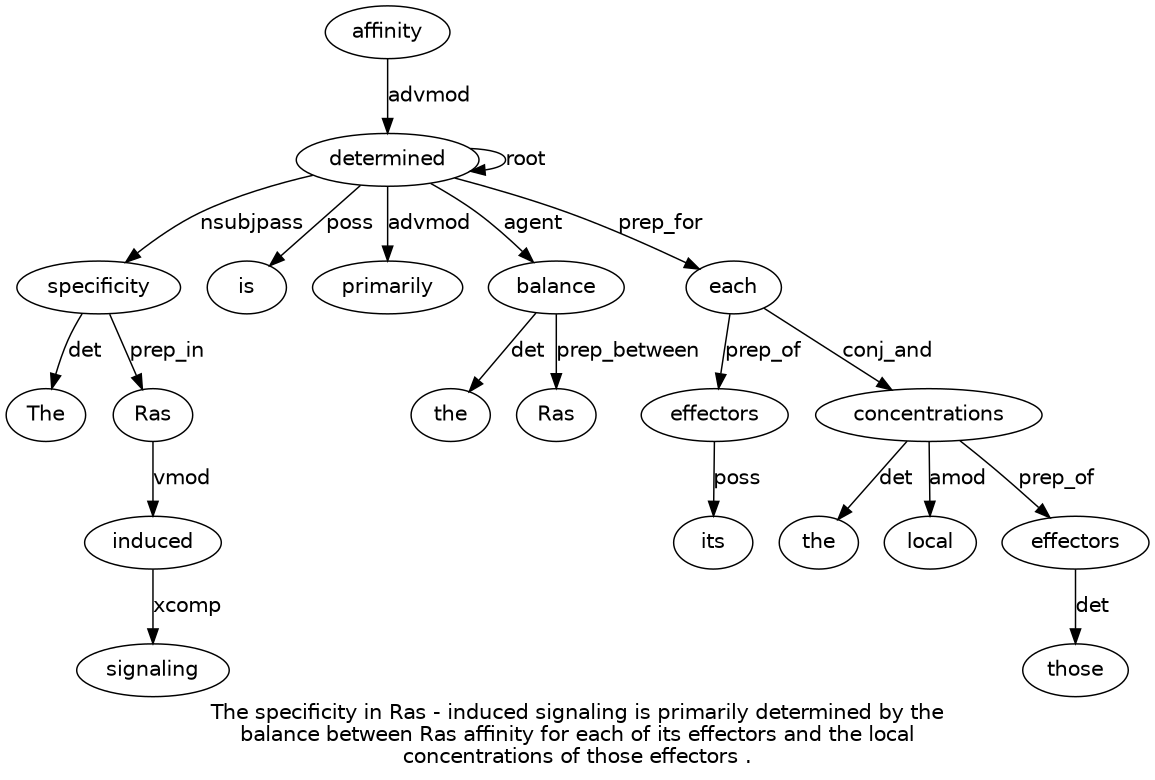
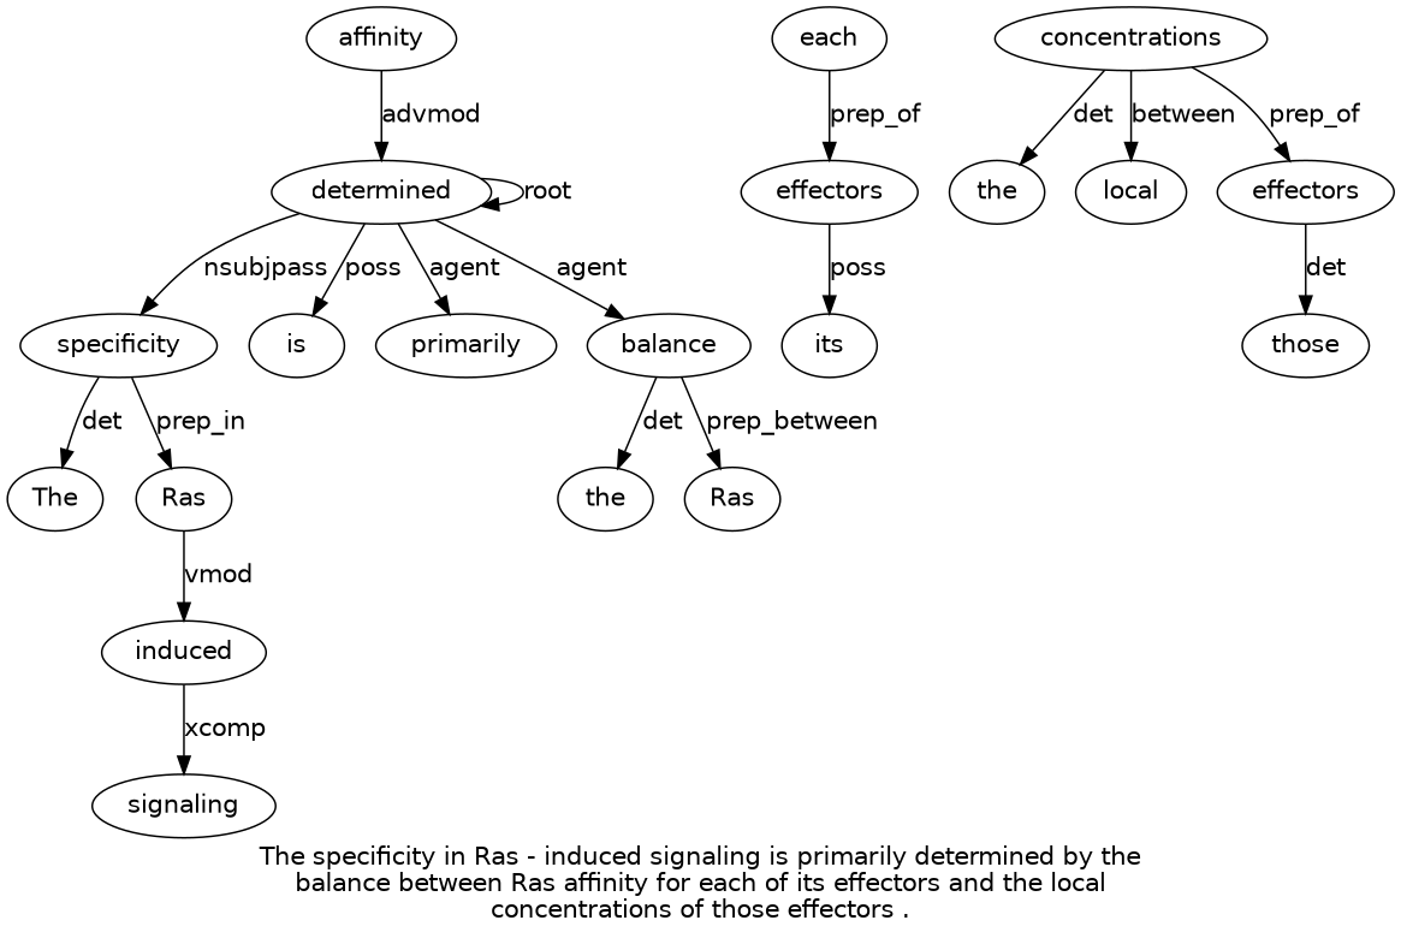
  digraph {
    fontname="DejaVu Sans"
    label="The specificity in Ras - induced signaling is primarily determined by the\nbalance between Ras affinity for each of its effectors and the local\nconcentrations of those effectors ."
    node [fillcolor=white fontname="DejaVu Sans" style=filled]
    edge [fontname="DejaVu Sans"]
    n1 [label=specificity]
    n2 [label=The]
    n3 [label=Ras]
    n4 [label=induced]
    n5 [label=determined]
    n6 [label=is]
    n7 [label=primarily]
    n8 [label=balance]
    n9 [label=each]
    n10 [label=the]
    n11 [label=Ras]
    n12 [label=affinity]
    n13 [label=effectors]
    n14 [label=concentrations]
    n15 [label=signaling]
    n16 [label=its]
    n17 [label=the]
    n18 [label=local]
    n19 [label=effectors]
    n20 [label=those]
    n1 -> n2 [label=det]
    n1 -> n3 [label=prep_in]
    n3 -> n4 [label=vmod]
    n4 -> n15 [label=xcomp]
    n5 -> n1 [label=nsubjpass]
    n5 -> n5 [label=root]
    n5 -> n6 [label=poss]
-   n5 -> n7 [label=advmod]
+   n5 -> n7 [label=agent]
    n5 -> n8 [label=agent]
-   n5 -> n9 [label=prep_for]
    n8 -> n10 [label=det]
    n8 -> n11 [label=prep_between]
    n9 -> n13 [label=prep_of]
-   n9 -> n14 [label=conj_and]
    n12 -> n5 [label=advmod]
    n13 -> n16 [label=poss]
    n14 -> n17 [label=det]
-   n14 -> n18 [label=amod]
+   n14 -> n18 [label=between]
    n14 -> n19 [label=prep_of]
    n19 -> n20 [label=det]
  }
